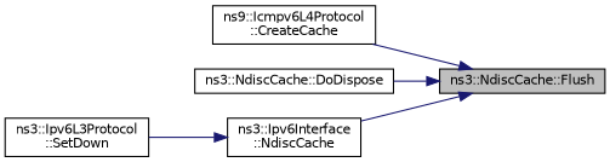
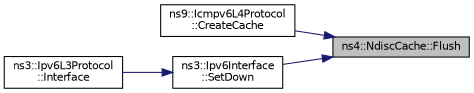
  digraph {
    rankdir=RL
    node [color=black fillcolor=white fontname=Helvetica fontsize=10 shape=record style=filled]
    edge [color=midnightblue dir=back fontname=Helvetica fontsize=10 labelfontname=Helvetica labelfontsize=10 style=solid]
-   n1 [fillcolor=grey75 fontcolor=black height=0.2 label="ns3::NdiscCache::Flush" width=0.4]
+   n1 [fillcolor=grey75 fontcolor=black height=0.2 label="ns4::NdiscCache::Flush" width=0.4]
    n2 [height=0.2 label="ns9::Icmpv6L4Protocol\l::CreateCache" width=0.4]
-   n3 [height=0.2 label="ns3::NdiscCache::DoDispose" width=0.4]
-   n4 [height=0.2 label="ns3::Ipv6Interface\l::NdiscCache" width=0.4]
-   n5 [height=0.2 label="ns3::Ipv6L3Protocol\l::SetDown" width=0.4]
+   n4 [height=0.2 label="ns3::Ipv6Interface\l::SetDown" width=0.4]
+   n5 [height=0.2 label="ns3::Ipv6L3Protocol\l::Interface" width=0.4]
    n1 -> n2
-   n1 -> n3
    n1 -> n4
    n4 -> n5
  }
